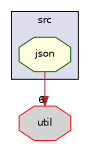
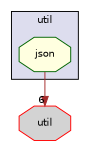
  digraph {
    compound=true
    node [fontname=Helvetica fontsize=10 shape=octagon style=filled]
    n1 [fillcolor=lightyellow label=json pencolor=black color=darkgreen]
    n2 [label=util fillcolor=lightgrey color=red]
    subgraph cluster_1 {
      bgcolor="#ddddee"
      fontname=Helvetica
      fontsize=10
-     label=src
+     label=util
      pencolor=black
      n1
    }
    n1 -> n2 [headlabel=6 labeldistance=1.5 labelfontname=Helvetica labelfontsize=10 color=brown]
  }
